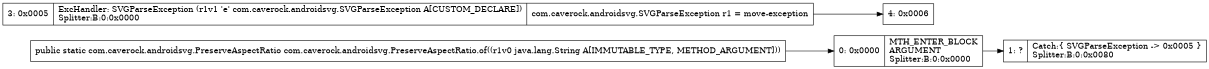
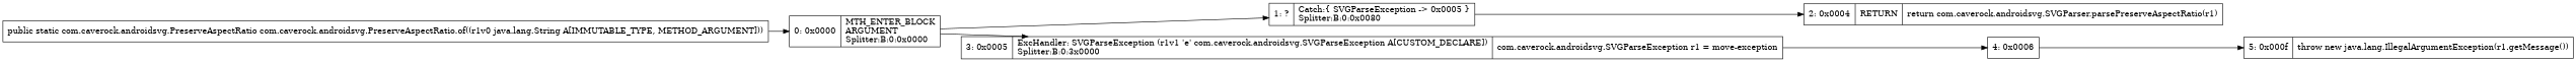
  digraph {
    rankdir=LR
    node [shape=record]
    n1 [label="{0\:\ 0x0000|MTH_ENTER_BLOCK\lARGUMENT\lSplitter:B:0:0x0000\l}"]
    n2 [label="{1\:\ ?|Catch:\{ SVGParseException \-\> 0x0005 \}\lSplitter:B:0:0x0080\l}"]
-   n3 [label="{3\:\ 0x0005|ExcHandler: SVGParseException (r1v1 'e' com.caverock.androidsvg.SVGParseException A[CUSTOM_DECLARE])\lSplitter:B:0:0x0000\l|com.caverock.androidsvg.SVGParseException r1 = move\-exception\l}"]
+   n3 [label="{3\:\ 0x0005|ExcHandler: SVGParseException (r1v1 'e' com.caverock.androidsvg.SVGParseException A[CUSTOM_DECLARE])\lSplitter:B:0:3x0000\l|com.caverock.androidsvg.SVGParseException r1 = move\-exception\l}"]
+   n4 [label="{2\:\ 0x0004|RETURN\l|return com.caverock.androidsvg.SVGParser.parsePreserveAspectRatio(r1)\l}"]
    n5 [label="{4\:\ 0x0006}"]
+   n6 [label="{5\:\ 0x000f|throw new java.lang.IllegalArgumentException(r1.getMessage())\l}"]
    n7 [label="{public static com.caverock.androidsvg.PreserveAspectRatio com.caverock.androidsvg.PreserveAspectRatio.of((r1v0 java.lang.String A[IMMUTABLE_TYPE, METHOD_ARGUMENT])) }"]
    n1 -> n2
+   n1 -> n3
+   n2 -> n4
    n3 -> n5
+   n5 -> n6
    n7 -> n1
  }
